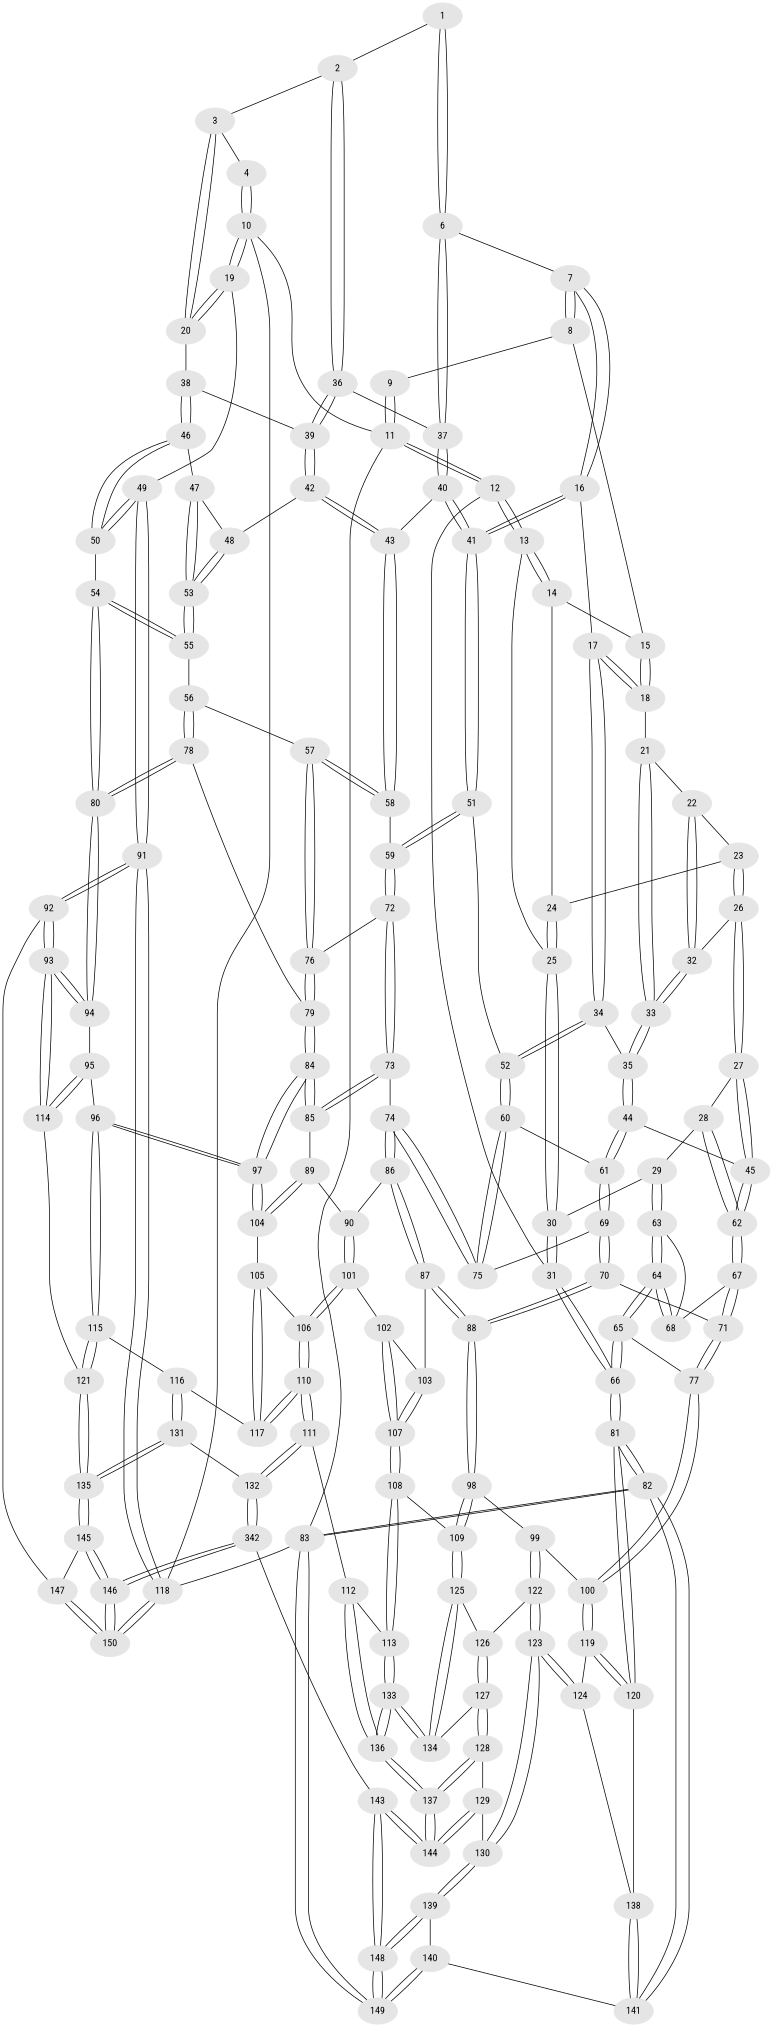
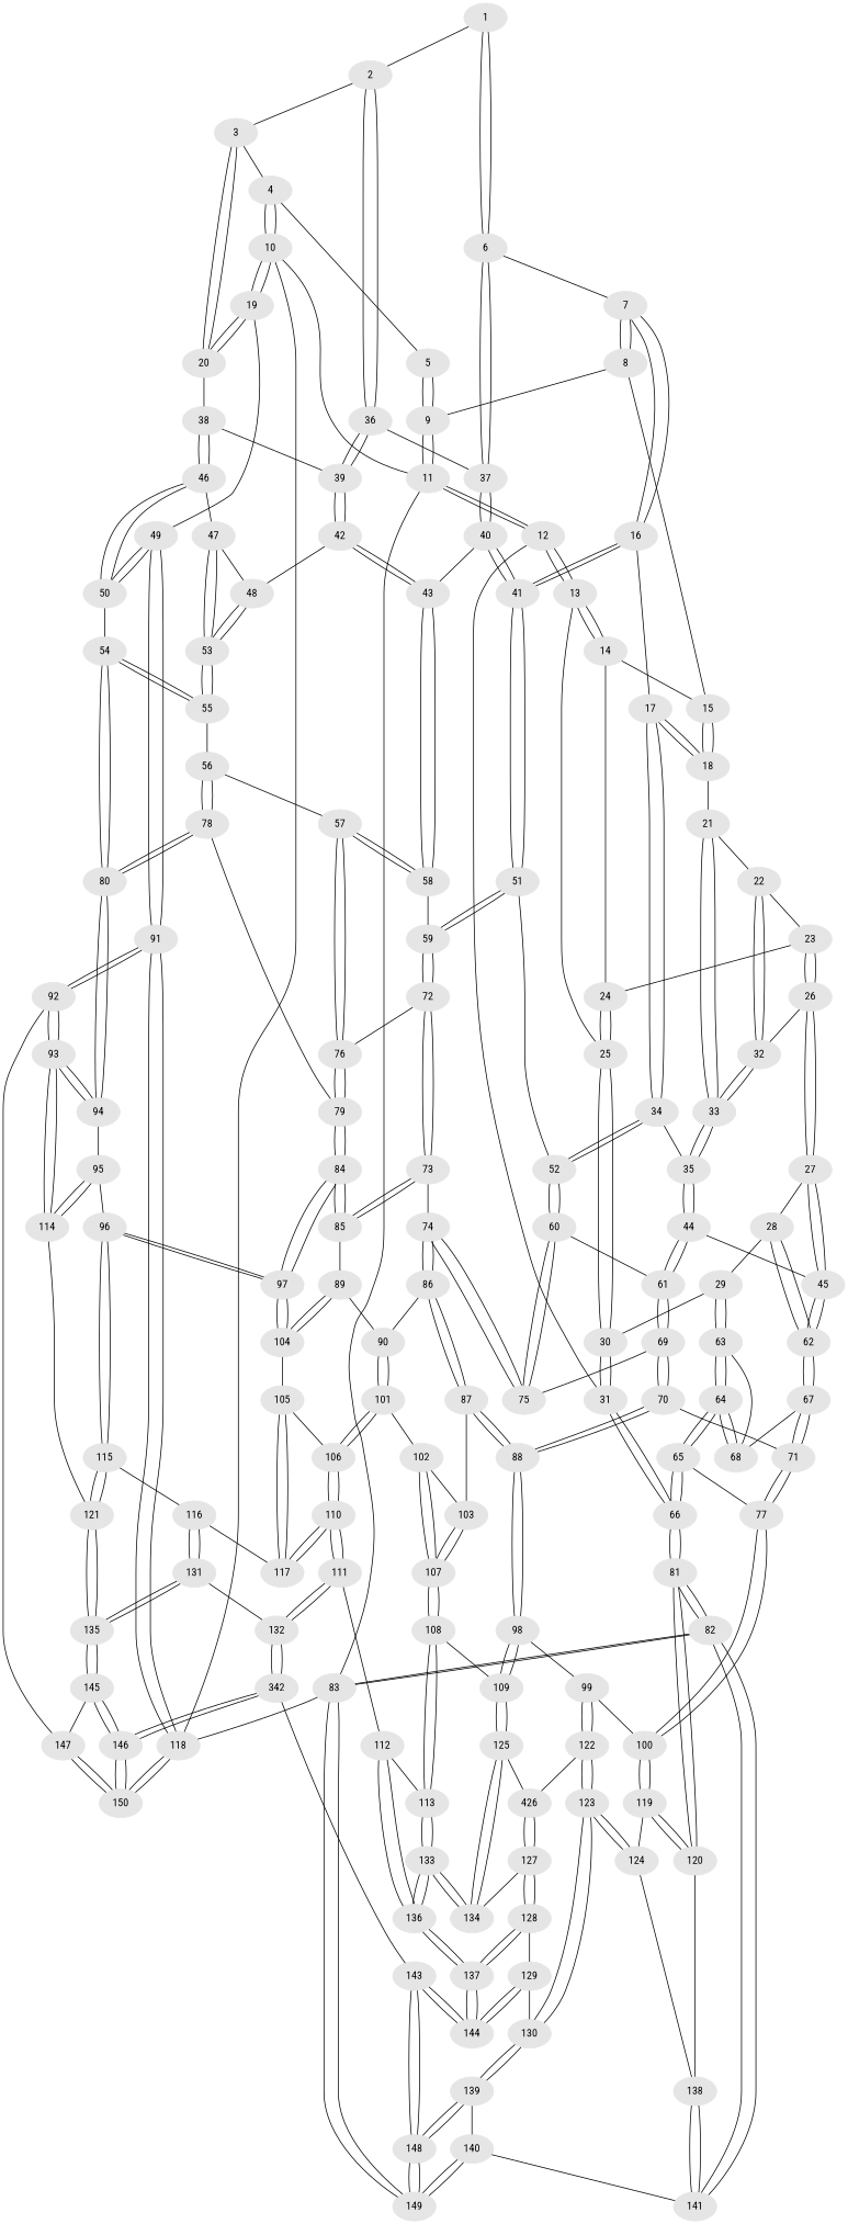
  graph {
    fontname="Roboto Condensed"
    node [color=gray90 fontname="Roboto Condensed" style=filled]
    edge [fontname="Roboto Condensed"]
    1
    2
    6
    3
    36
    7
    37
    4
    20
    39
+   5
    10
    38
    9
    11
    19
    118
    8
    16
    40
    15
    17
    41
    18
    12
    83
    49
    150
    13
    31
    149
    14
    25
    66
    24
    30
    21
    34
    51
    35
    52
    22
    33
    50
    91
    46
    23
    32
    26
    27
    28
    45
    29
    62
    63
    67
    64
    68
    81
    44
    60
    61
    42
    43
    47
    48
    58
    59
    53
    69
    54
    55
    92
    80
    72
    75
    56
    94
    57
    78
    76
    79
    73
    70
    71
    65
    77
    100
    82
    120
    88
    98
    74
    85
    86
    89
    87
    90
    84
    119
    97
    95
    141
    138
    104
    103
    101
    107
    99
    109
    105
    102
    106
    93
    147
    114
    121
    96
    115
    116
    122
    125
    123
-   126
+   126 [label=426]
    124
    110
    108
    117
    111
    113
    133
    134
    112
    132
    136
    n136 [label=342]
    137
    135
    131
    145
    130
    127
    139
    128
    129
    144
    140
    148
    143
    146
    1 -- 2
    1 -- 6
    1 -- 6
    2 -- 3
    2 -- 36
    2 -- 36
    6 -- 7
    6 -- 37
    6 -- 37
    3 -- 4
    3 -- 20
    3 -- 20
    36 -- 37
    36 -- 39
    36 -- 39
    7 -- 8
    7 -- 8
    7 -- 16
    7 -- 16
    37 -- 40
    37 -- 40
+   4 -- 5
    4 -- 10
    4 -- 10
    20 -- 38
    39 -- 42
    39 -- 42
+   5 -- 9
+   5 -- 9
    10 -- 11
    10 -- 19
    10 -- 19
    10 -- 118
    38 -- 39
    38 -- 46
    38 -- 46
    9 -- 11
    9 -- 11
    11 -- 12
    11 -- 12
    11 -- 83
    19 -- 20
    19 -- 20
    19 -- 49
    118 -- 150
    118 -- 150
    8 -- 9
    8 -- 15
    16 -- 17
    16 -- 41
    16 -- 41
    40 -- 41
    40 -- 41
    40 -- 43
    15 -- 18
    15 -- 18
    17 -- 18
    17 -- 18
    17 -- 34
    17 -- 34
    41 -- 51
    41 -- 51
    18 -- 21
    12 -- 13
    12 -- 13
    12 -- 31
    83 -- 118
    83 -- 149
    83 -- 149
    49 -- 50
    49 -- 50
    49 -- 91
    49 -- 91
    13 -- 14
    13 -- 14
    13 -- 25
    31 -- 66
    31 -- 66
    14 -- 15
    14 -- 24
    25 -- 30
    25 -- 30
    66 -- 81
    66 -- 81
    24 -- 25
    24 -- 25
    30 -- 31
    30 -- 31
    21 -- 22
    21 -- 33
    21 -- 33
    34 -- 35
    34 -- 52
    34 -- 52
    51 -- 52
    51 -- 59
    51 -- 59
    35 -- 44
    35 -- 44
    52 -- 60
    52 -- 60
    22 -- 23
    22 -- 32
    22 -- 32
    33 -- 35
    33 -- 35
    50 -- 54
    91 -- 118
    91 -- 118
    91 -- 92
    91 -- 92
    46 -- 50
    46 -- 50
    46 -- 47
    23 -- 24
    23 -- 26
    23 -- 26
    32 -- 33
    32 -- 33
    26 -- 32
    26 -- 27
    26 -- 27
    27 -- 28
    27 -- 45
    27 -- 45
    28 -- 29
    28 -- 62
    28 -- 62
    45 -- 62
    45 -- 62
    29 -- 30
    29 -- 63
    29 -- 63
    62 -- 67
    62 -- 67
    63 -- 64
    63 -- 64
    63 -- 68
    67 -- 68
    67 -- 71
    67 -- 71
    64 -- 68
    64 -- 68
    64 -- 65
    64 -- 65
    81 -- 82
    81 -- 82
    81 -- 120
    81 -- 120
    44 -- 45
    44 -- 61
    44 -- 61
    60 -- 61
    60 -- 75
    60 -- 75
    61 -- 69
    61 -- 69
    42 -- 43
    42 -- 43
    42 -- 48
    43 -- 58
    43 -- 58
    47 -- 48
    47 -- 53
    47 -- 53
    48 -- 53
    48 -- 53
    58 -- 59
    59 -- 72
    59 -- 72
    53 -- 55
    53 -- 55
    69 -- 75
    69 -- 70
    69 -- 70
    54 -- 55
    54 -- 55
    54 -- 80
    54 -- 80
    55 -- 56
    92 -- 93
    92 -- 93
    92 -- 147
    80 -- 94
    80 -- 94
    72 -- 76
    72 -- 73
    72 -- 73
    56 -- 57
    56 -- 78
    56 -- 78
    94 -- 95
    57 -- 58
    57 -- 58
    57 -- 76
    57 -- 76
    78 -- 80
    78 -- 80
    78 -- 79
    76 -- 79
    76 -- 79
    79 -- 84
    79 -- 84
    73 -- 74
    73 -- 85
    73 -- 85
    70 -- 71
    70 -- 88
    70 -- 88
    71 -- 77
    71 -- 77
    65 -- 66
    65 -- 66
    65 -- 77
    77 -- 100
    77 -- 100
    100 -- 119
    100 -- 119
    82 -- 83
    82 -- 83
    82 -- 141
    82 -- 141
    120 -- 138
    88 -- 98
    88 -- 98
    98 -- 99
    98 -- 109
    98 -- 109
    74 -- 75
    74 -- 75
    74 -- 86
    74 -- 86
    85 -- 89
    86 -- 87
    86 -- 87
    86 -- 90
    89 -- 90
    89 -- 104
    89 -- 104
    87 -- 88
    87 -- 88
    87 -- 103
    90 -- 101
    90 -- 101
    84 -- 85
    84 -- 85
    84 -- 97
    84 -- 97
    119 -- 120
    119 -- 120
    119 -- 124
    97 -- 104
    97 -- 104
    95 -- 114
    95 -- 114
    95 -- 96
    138 -- 141
    138 -- 141
    104 -- 105
    103 -- 107
    103 -- 107
    101 -- 102
    101 -- 106
    101 -- 106
    107 -- 108
    107 -- 108
    99 -- 100
    99 -- 122
    99 -- 122
    109 -- 125
    109 -- 125
    105 -- 106
    105 -- 117
    105 -- 117
    102 -- 103
    102 -- 107
    102 -- 107
    106 -- 110
    106 -- 110
    93 -- 94
    93 -- 94
    93 -- 114
    93 -- 114
    147 -- 150
    147 -- 150
    114 -- 121
    121 -- 135
    121 -- 135
    96 -- 97
    96 -- 97
    96 -- 115
    96 -- 115
    115 -- 121
    115 -- 121
    115 -- 116
    116 -- 117
    116 -- 131
    116 -- 131
    122 -- 123
    122 -- 123
    122 -- 126
    125 -- 126
    125 -- 134
    125 -- 134
    123 -- 124
    123 -- 124
    123 -- 130
    123 -- 130
    126 -- 127
    126 -- 127
    124 -- 138
    110 -- 117
    110 -- 117
    110 -- 111
    110 -- 111
    108 -- 109
    108 -- 113
    108 -- 113
    111 -- 112
    111 -- 132
    111 -- 132
    113 -- 133
    113 -- 133
    133 -- 134
    133 -- 134
    133 -- 136
    133 -- 136
    112 -- 113
    112 -- 136
    112 -- 136
    132 -- n136
    132 -- n136
    136 -- 137
    136 -- 137
    n136 -- 143
    n136 -- 146
    n136 -- 146
    137 -- 144
    137 -- 144
    135 -- 145
    135 -- 145
    131 -- 132
    131 -- 135
    131 -- 135
    145 -- 147
    145 -- 146
    145 -- 146
    130 -- 139
    130 -- 139
    127 -- 134
    127 -- 128
    127 -- 128
    139 -- 140
    139 -- 148
    139 -- 148
    128 -- 137
    128 -- 137
    128 -- 129
    129 -- 130
    129 -- 144
    129 -- 144
    140 -- 149
    140 -- 149
    140 -- 141
    148 -- 149
    148 -- 149
    143 -- 144
    143 -- 144
    143 -- 148
    143 -- 148
    146 -- 150
    146 -- 150
  }
